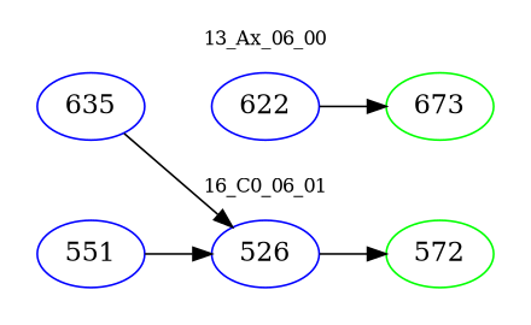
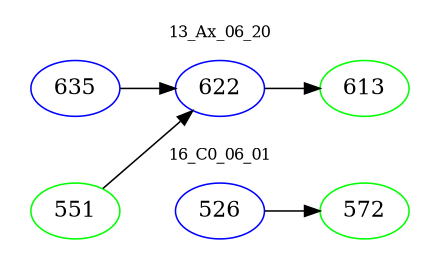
  digraph {
    rankdir=LR
    node [color=blue]
    edge [color=black]
    n1 [label=635]
    n2 [label=622]
-   n3 [color=green label=673]
-   n4 [label=551]
+   n3 [color=green label=613]
+   n4 [color=green label=551]
    n5 [label=526]
    n6 [color=green label=572]
    subgraph cluster_1 {
      color=white
      fontsize=10
-     label="13_Ax_06_00"
+     label="13_Ax_06_20"
      n1
      n2
      n3
    }
    subgraph cluster_2 {
      color=white
      fontsize=10
      label="16_C0_06_01"
      n4
      n5
      n6
    }
-   n1 -> n5
+   n1 -> n2
    n2 -> n3
-   n4 -> n5
+   n4 -> n2
    n5 -> n6
  }
